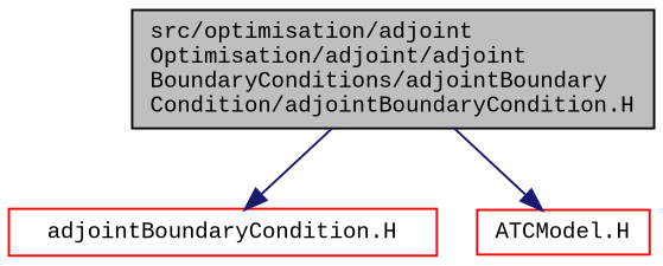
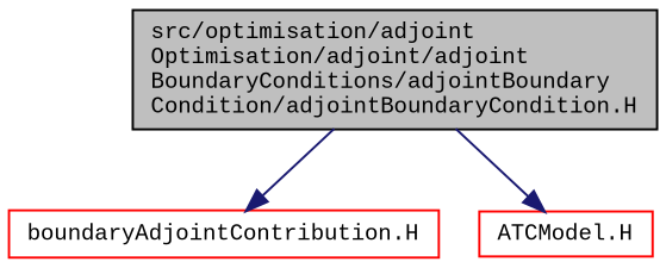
  digraph {
    fontname="Liberation Mono"
    node [color=red fontname="Liberation Mono" fontsize=10 shape=record]
    edge [color=midnightblue fontname="Liberation Mono" fontsize=10 labelfontname=Helvetica labelfontsize=10 style=solid]
    n1 [color=black fillcolor=grey75 fontcolor=black height=0.2 label="src/optimisation/adjoint\lOptimisation/adjoint/adjoint\lBoundaryConditions/adjointBoundary\lCondition/adjointBoundaryCondition.H" style=filled width=0.4]
-   n2 [height=0.2 label="adjointBoundaryCondition.H" width=0.4]
+   n2 [height=0.2 label="boundaryAdjointContribution.H" width=0.4]
    n3 [height=0.2 label="ATCModel.H" width=0.4]
    n1 -> n2
    n1 -> n3
  }
